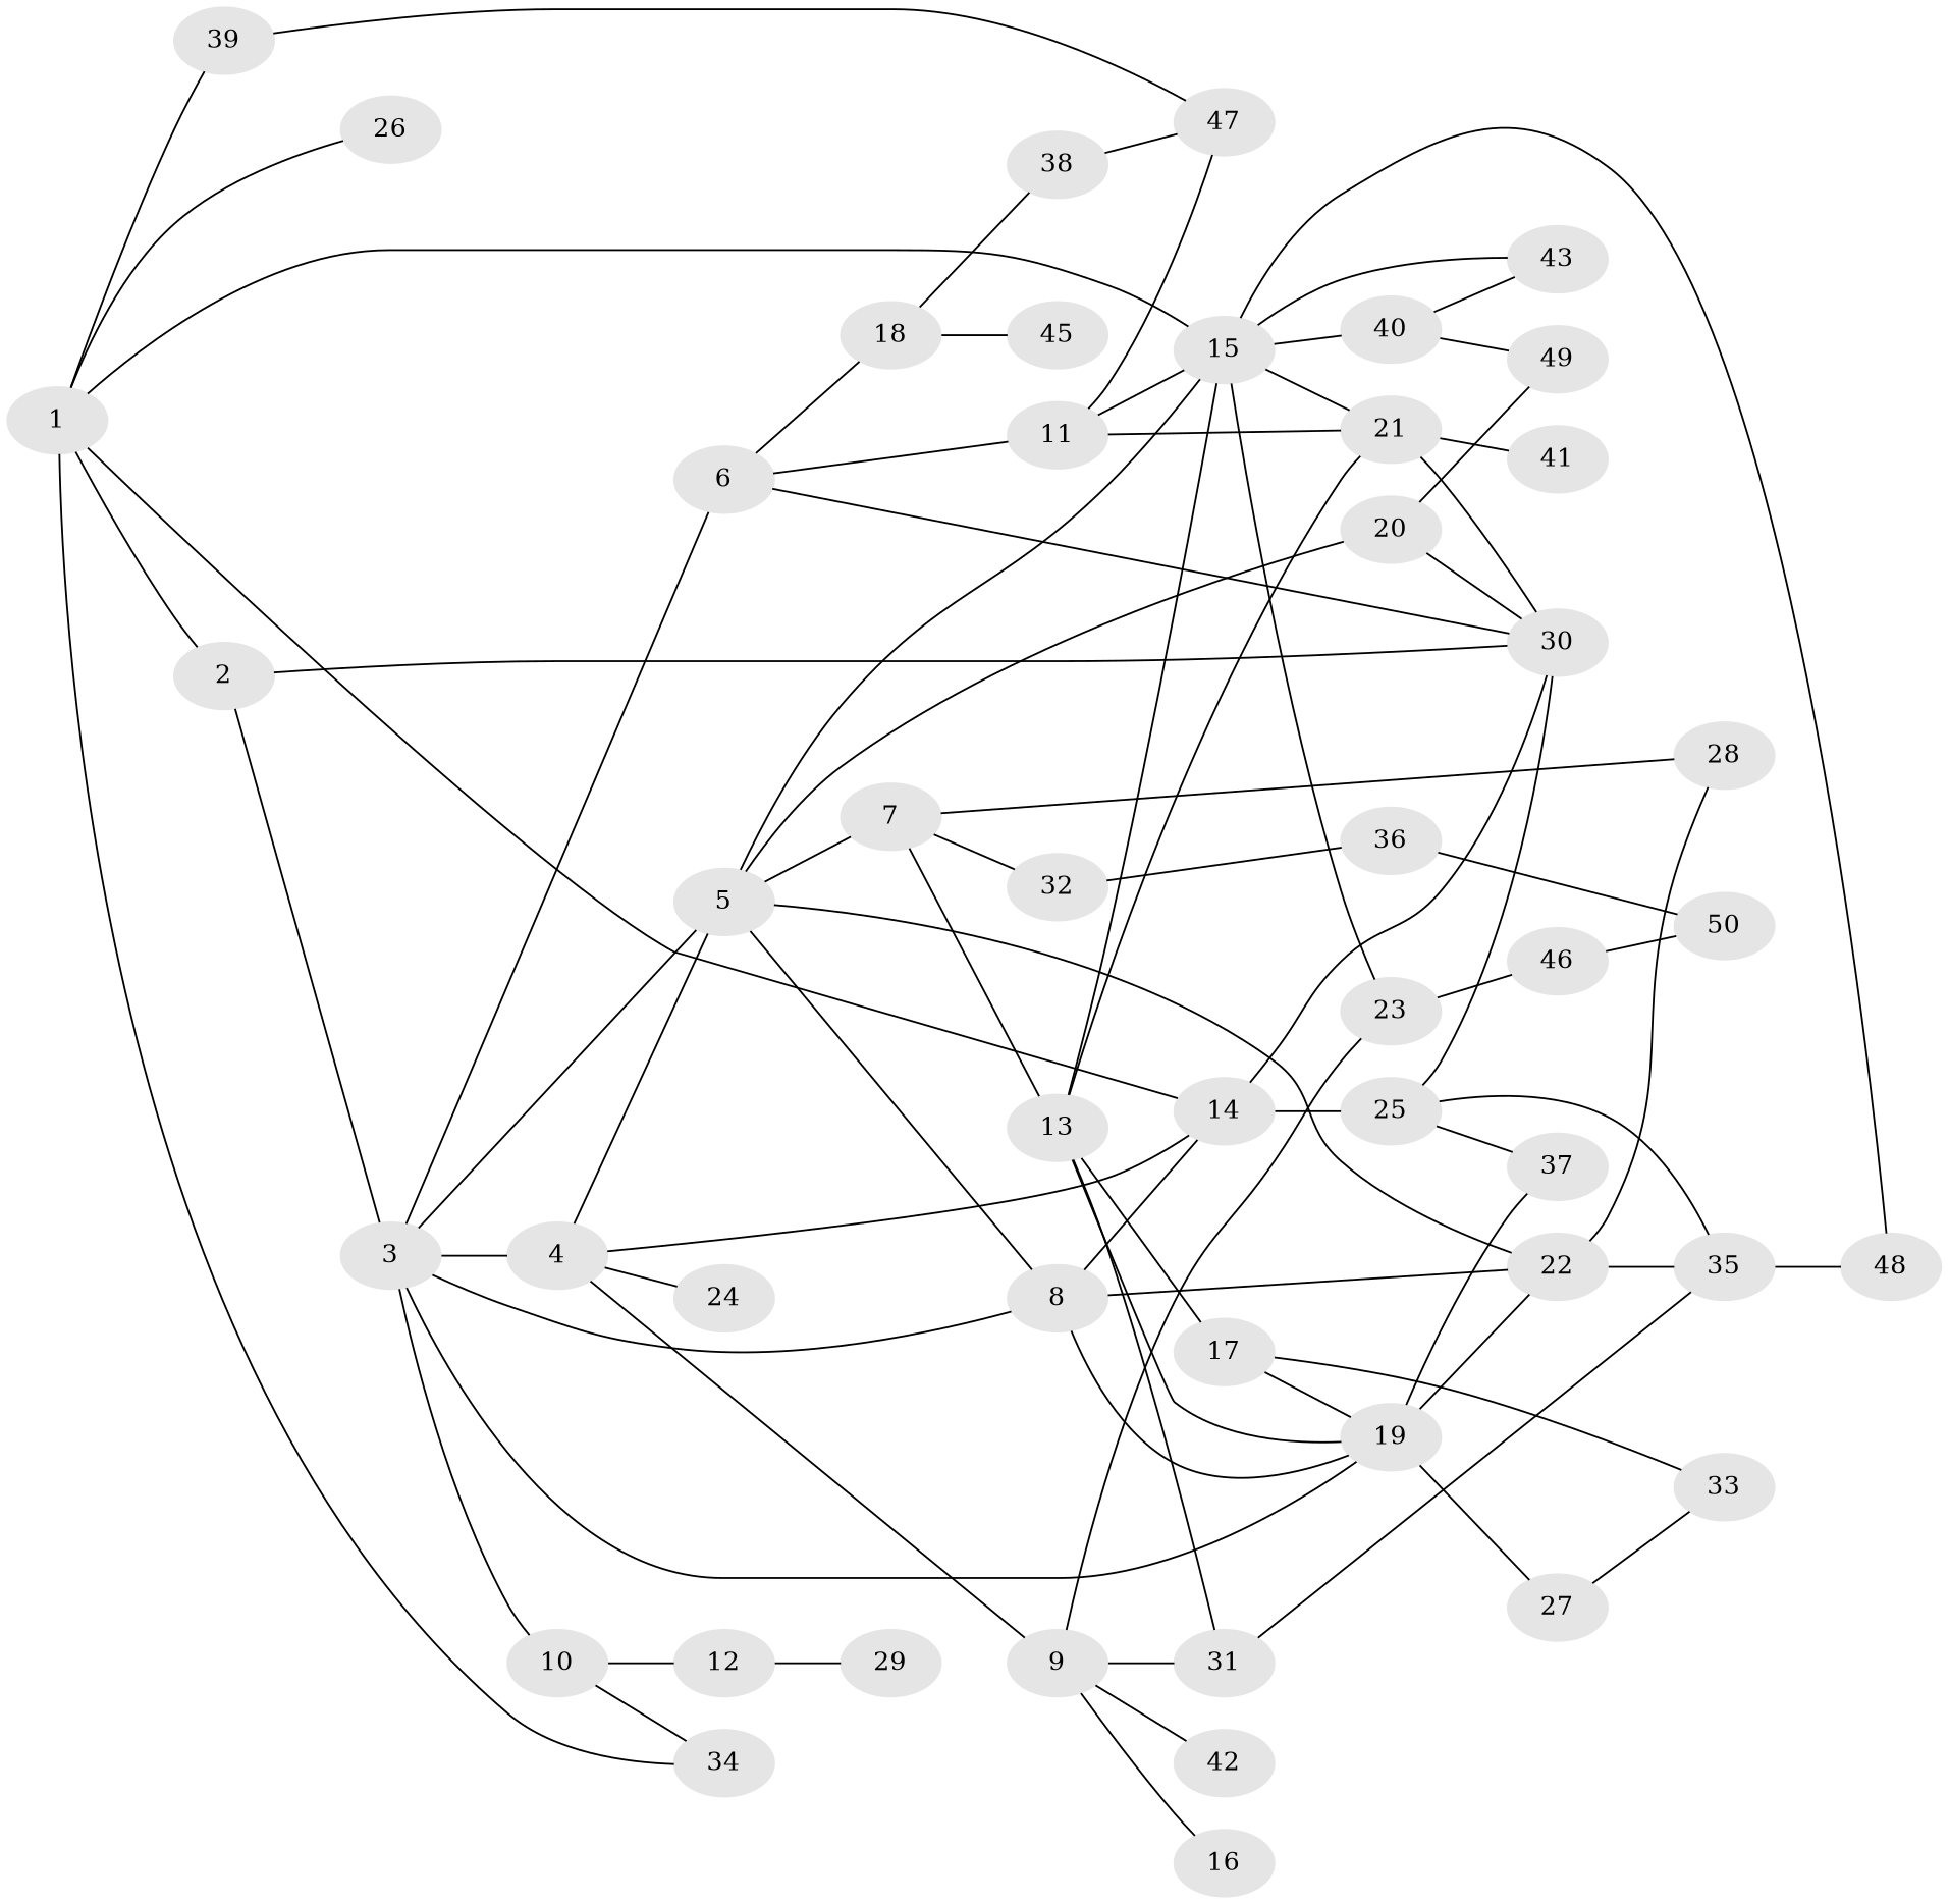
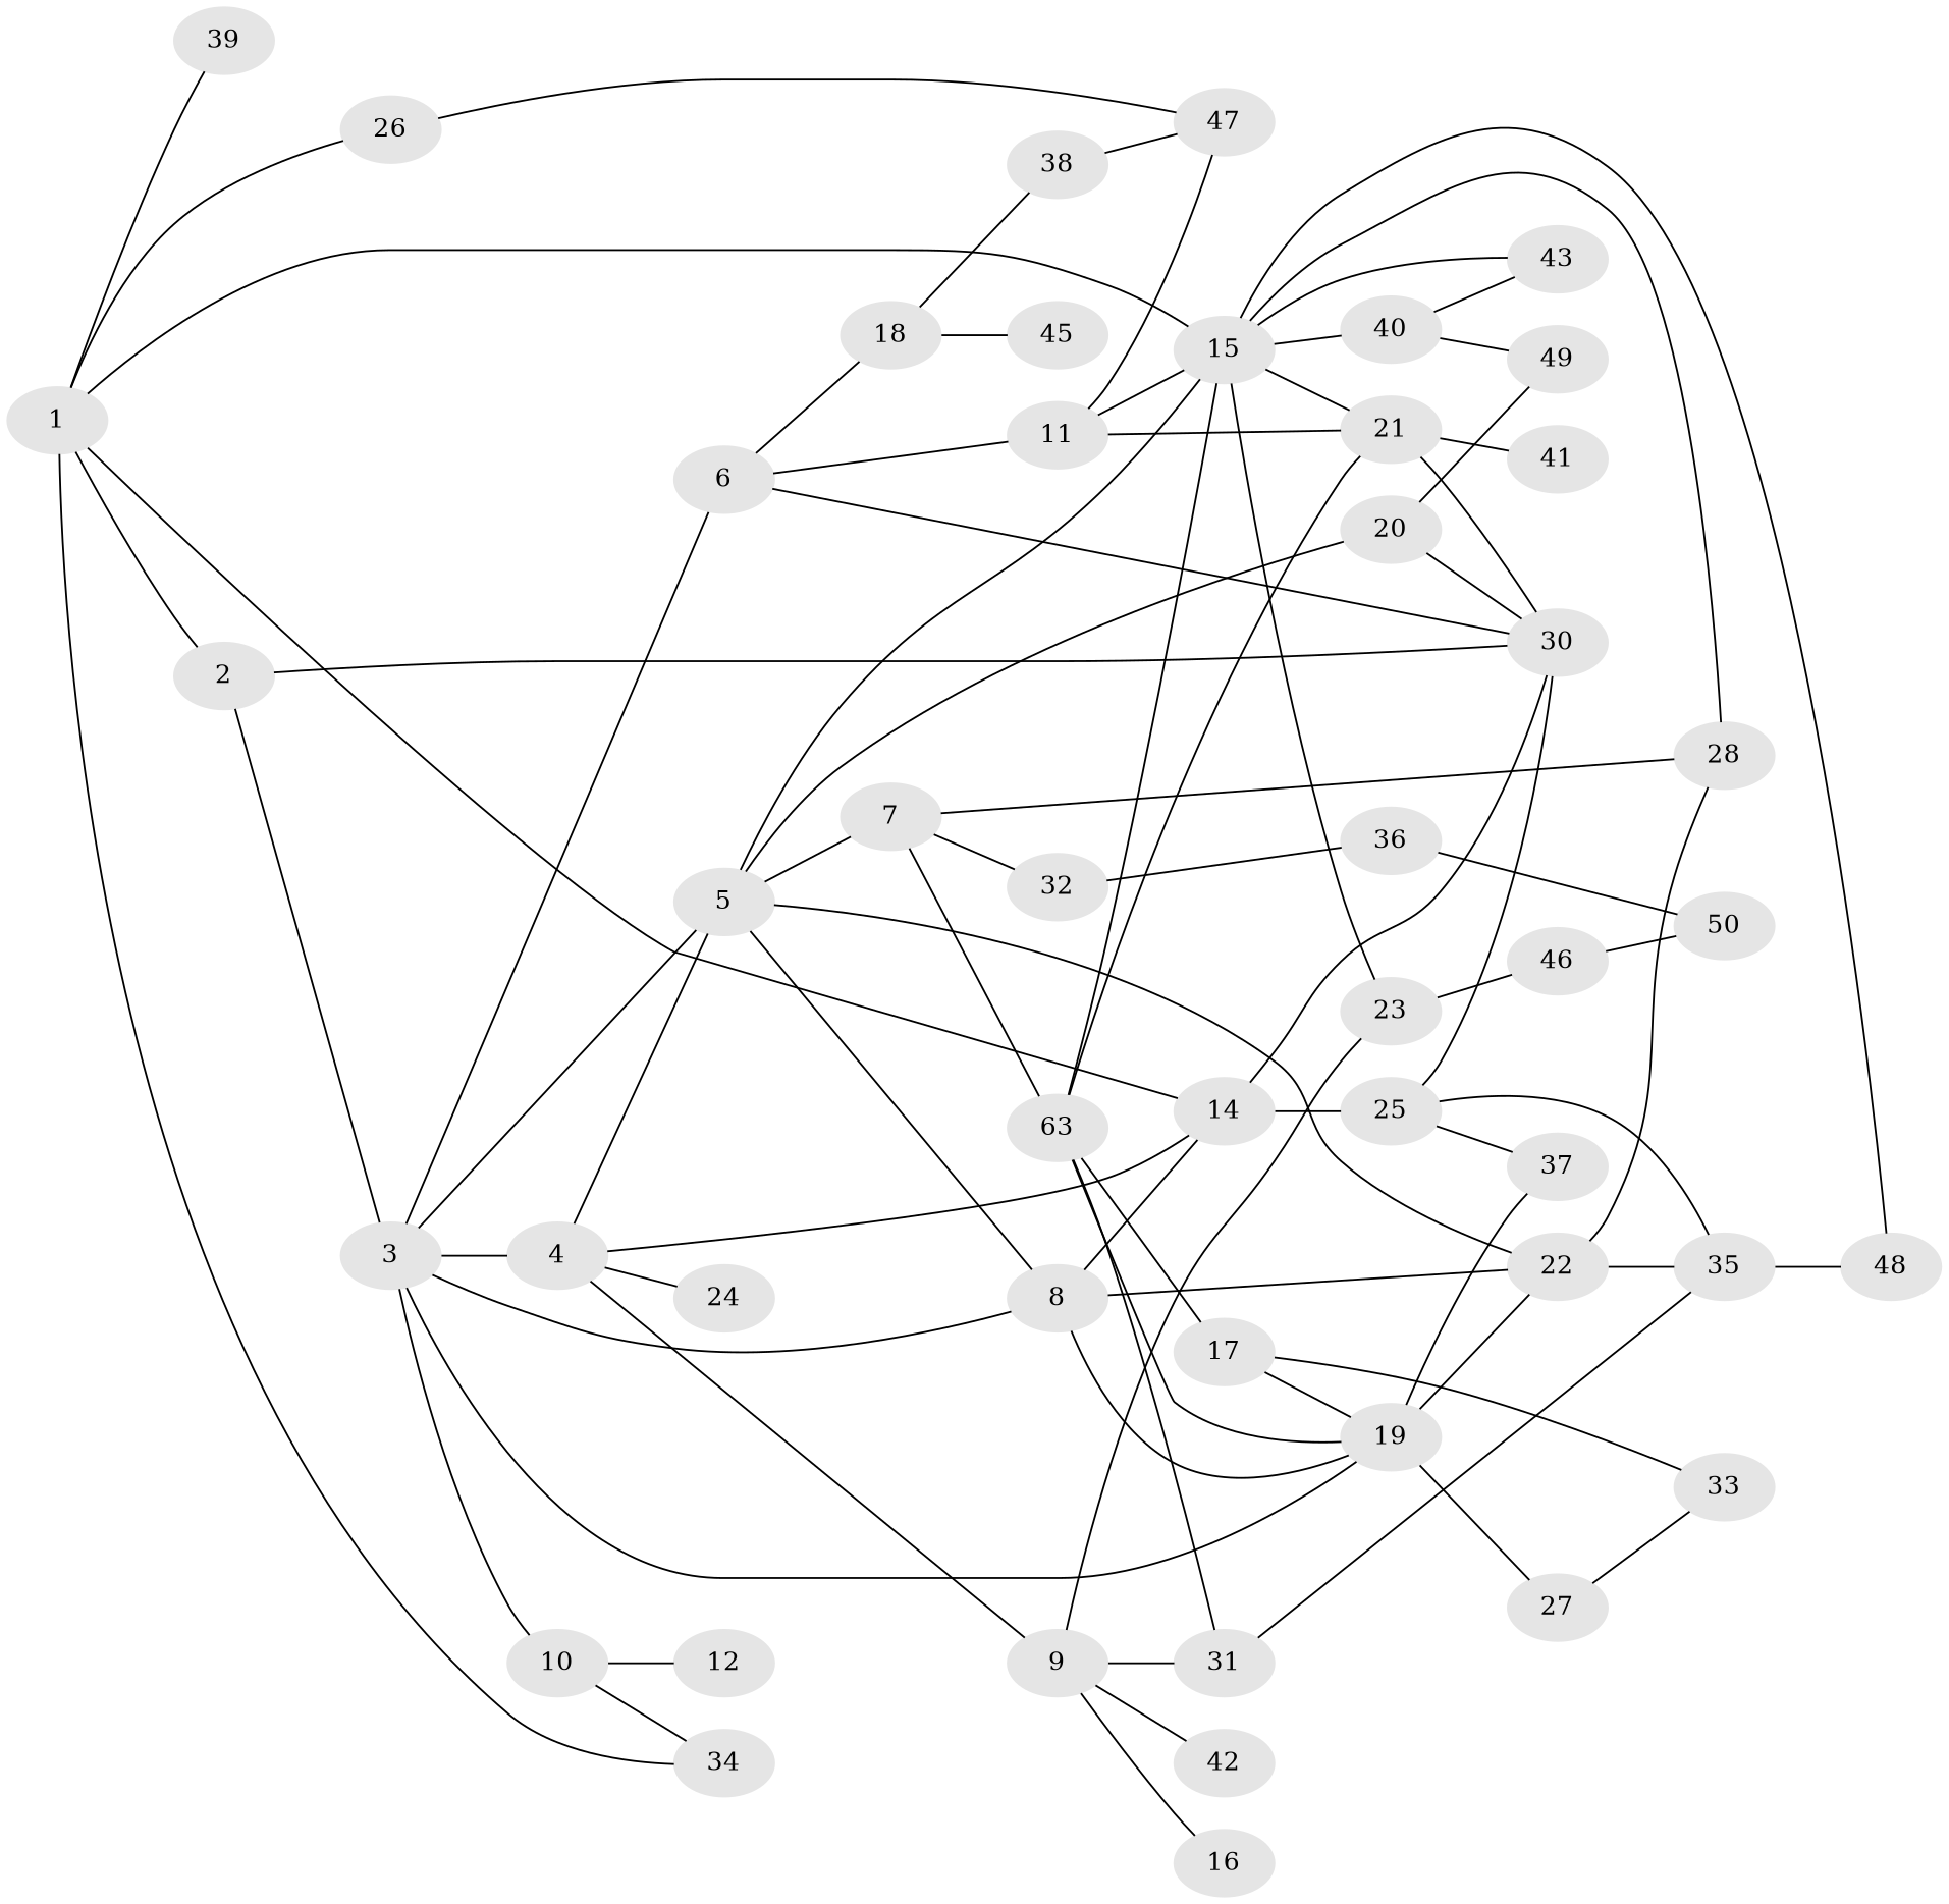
  graph {
    rankdir=LR
    node [color=gray90 style=filled]
    edge [weight=1.0]
    1
    2
    14
    15
    26
    34
    39
    3
    30
    25
    28
    23
    21
    40
    43
    48
    47
    4
    5
    6
    8
    10
    19
    9
    24
    7
    20
    22
    11
    18
    12
    27
    37
    16
    31
    42
-   13
+   13 [label=63]
    32
    49
    35
    38
    45
    17
    36
    46
-   29
    41
    33
    50
    1 -- 2
    1 -- 14
    1 -- 15
    1 -- 26
    1 -- 34
    1 -- 39
    2 -- 3
    2 -- 30
    14 -- 30
    14 -- 25
+   15 -- 28
    15 -- 23
    15 -- 21
    15 -- 40
    15 -- 43
    15 -- 48
-   39 -- 47
+   26 -- 47
    3 -- 4
    3 -- 5
    3 -- 6
    3 -- 8
    3 -- 10
    3 -- 19
    25 -- 30
    25 -- 37
    25 -- 35
    23 -- 46
    21 -- 30
    21 -- 41
    40 -- 43
    40 -- 49
    4 -- 14
    4 -- 5
    4 -- 9
    4 -- 24
    5 -- 15
    5 -- 8
    5 -- 7
    5 -- 20
    5 -- 22
    6 -- 30
    6 -- 11
    6 -- 18
    8 -- 14
    8 -- 19
    8 -- 22
    10 -- 34
    10 -- 12
    19 -- 22
    19 -- 27
    19 -- 37
    9 -- 23
    9 -- 16
    9 -- 31
    9 -- 42
    7 -- 28
    7 -- 13 [weight=2.0]
    7 -- 32
    20 -- 30
    20 -- 49
    22 -- 28
    22 -- 35 [weight=2.0]
    11 -- 15 [weight=2.0]
    11 -- 21
    11 -- 47
    18 -- 38
    18 -- 45
-   12 -- 29
    27 -- 33
    31 -- 35
    13 -- 15
    13 -- 21
    13 -- 19
    13 -- 31
    13 -- 17
    32 -- 36
    35 -- 48 [weight=3.0]
    38 -- 47
    17 -- 19
    17 -- 33
    36 -- 50
    46 -- 50
  }
